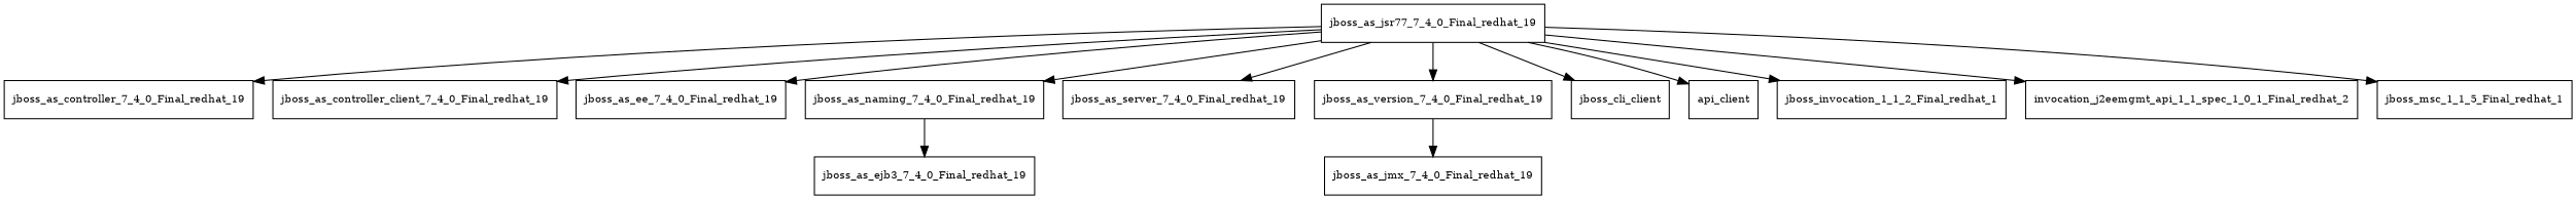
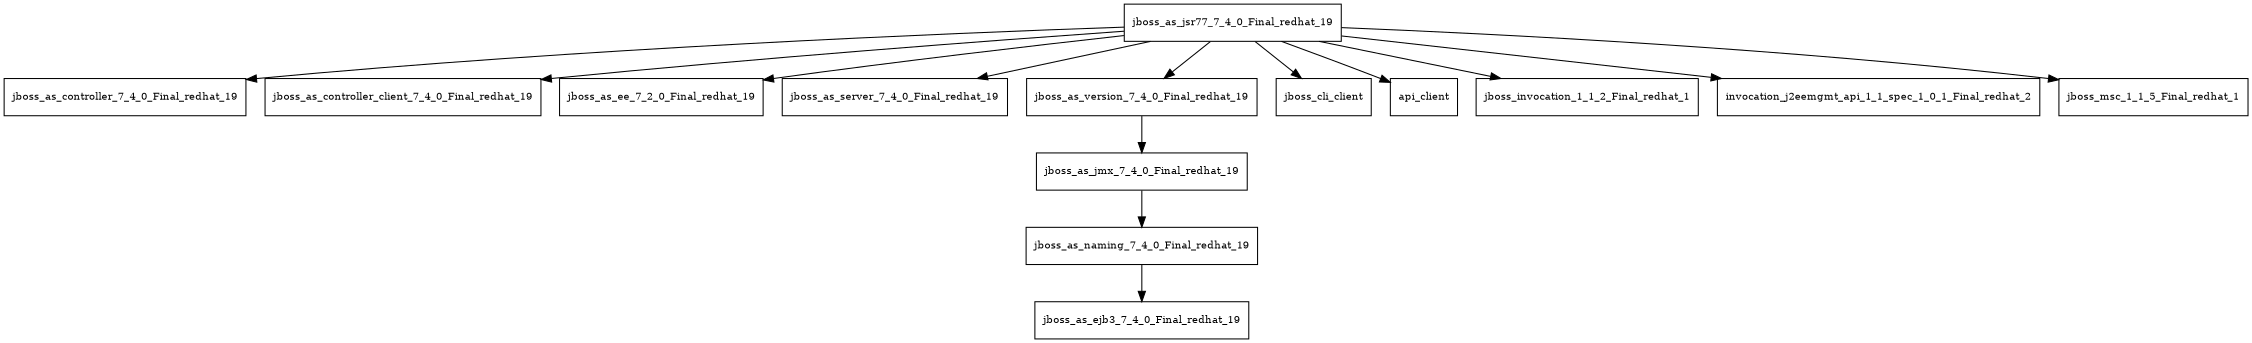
  digraph {
    node [fontsize=10.0 shape=box]
    jboss_as_jsr77_7_4_0_Final_redhat_19
    jboss_as_controller_7_4_0_Final_redhat_19
    jboss_as_controller_client_7_4_0_Final_redhat_19
-   jboss_as_ee_7_4_0_Final_redhat_19
+   jboss_as_ee_7_4_0_Final_redhat_19 [label=jboss_as_ee_7_2_0_Final_redhat_19]
    jboss_as_naming_7_4_0_Final_redhat_19
    jboss_as_server_7_4_0_Final_redhat_19
    jboss_as_version_7_4_0_Final_redhat_19
    jboss_cli_client
    n9 [label=api_client]
    jboss_invocation_1_1_2_Final_redhat_1
    n11 [label=invocation_j2eemgmt_api_1_1_spec_1_0_1_Final_redhat_2]
    jboss_msc_1_1_5_Final_redhat_1
    jboss_as_ejb3_7_4_0_Final_redhat_19
    jboss_as_jmx_7_4_0_Final_redhat_19
    jboss_as_jsr77_7_4_0_Final_redhat_19 -> jboss_as_controller_7_4_0_Final_redhat_19
    jboss_as_jsr77_7_4_0_Final_redhat_19 -> jboss_as_controller_client_7_4_0_Final_redhat_19
    jboss_as_jsr77_7_4_0_Final_redhat_19 -> jboss_as_ee_7_4_0_Final_redhat_19
-   jboss_as_jsr77_7_4_0_Final_redhat_19 -> jboss_as_naming_7_4_0_Final_redhat_19
+   jboss_as_jmx_7_4_0_Final_redhat_19 -> jboss_as_naming_7_4_0_Final_redhat_19
    jboss_as_jsr77_7_4_0_Final_redhat_19 -> jboss_as_server_7_4_0_Final_redhat_19
    jboss_as_jsr77_7_4_0_Final_redhat_19 -> jboss_as_version_7_4_0_Final_redhat_19
    jboss_as_jsr77_7_4_0_Final_redhat_19 -> jboss_cli_client
    jboss_as_jsr77_7_4_0_Final_redhat_19 -> n9
    jboss_as_jsr77_7_4_0_Final_redhat_19 -> jboss_invocation_1_1_2_Final_redhat_1
    jboss_as_jsr77_7_4_0_Final_redhat_19 -> n11
    jboss_as_jsr77_7_4_0_Final_redhat_19 -> jboss_msc_1_1_5_Final_redhat_1
    jboss_as_naming_7_4_0_Final_redhat_19 -> jboss_as_ejb3_7_4_0_Final_redhat_19
    jboss_as_version_7_4_0_Final_redhat_19 -> jboss_as_jmx_7_4_0_Final_redhat_19
  }
